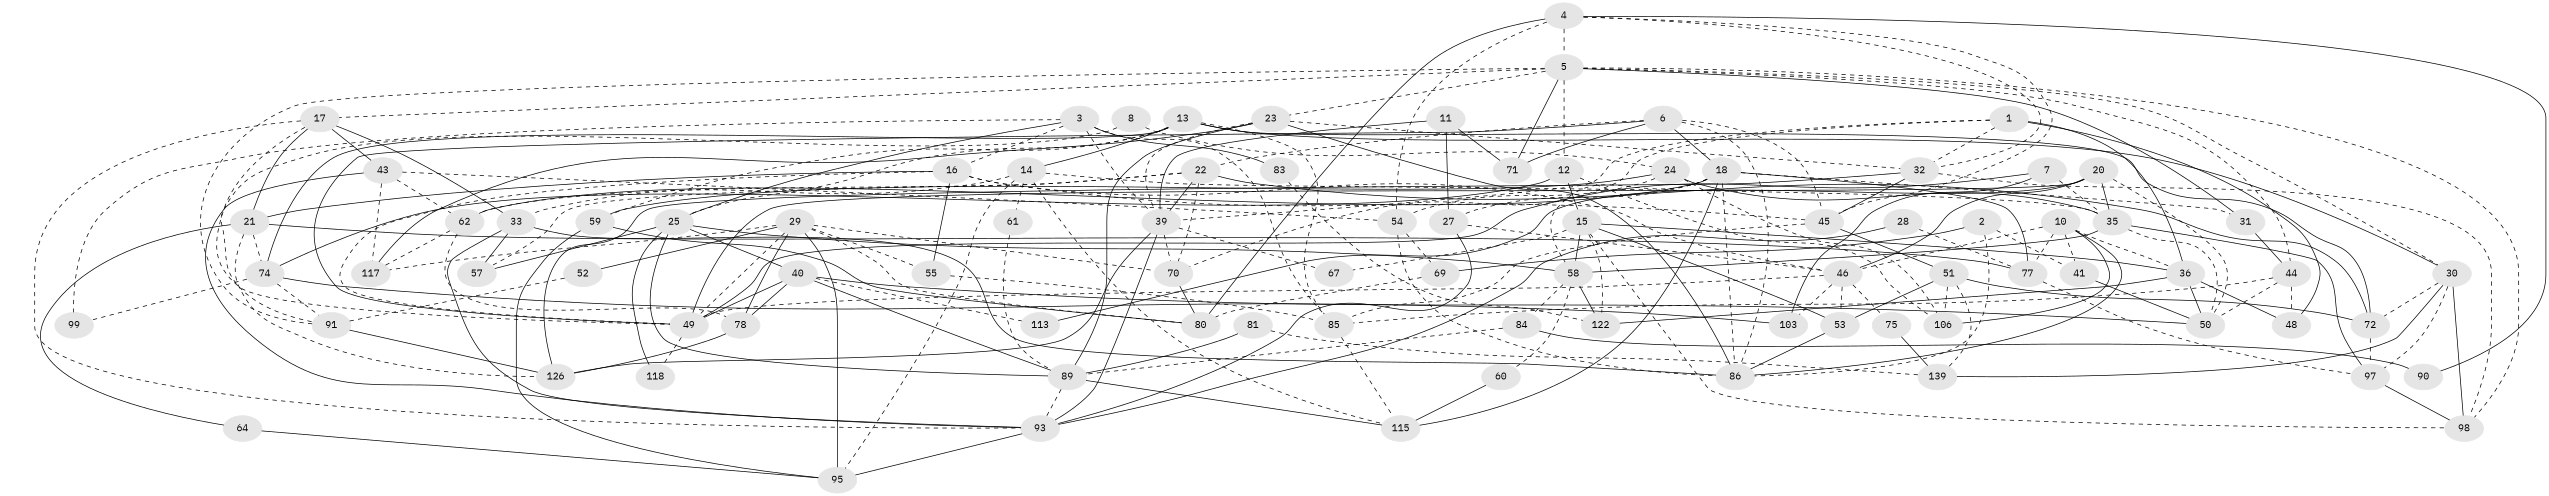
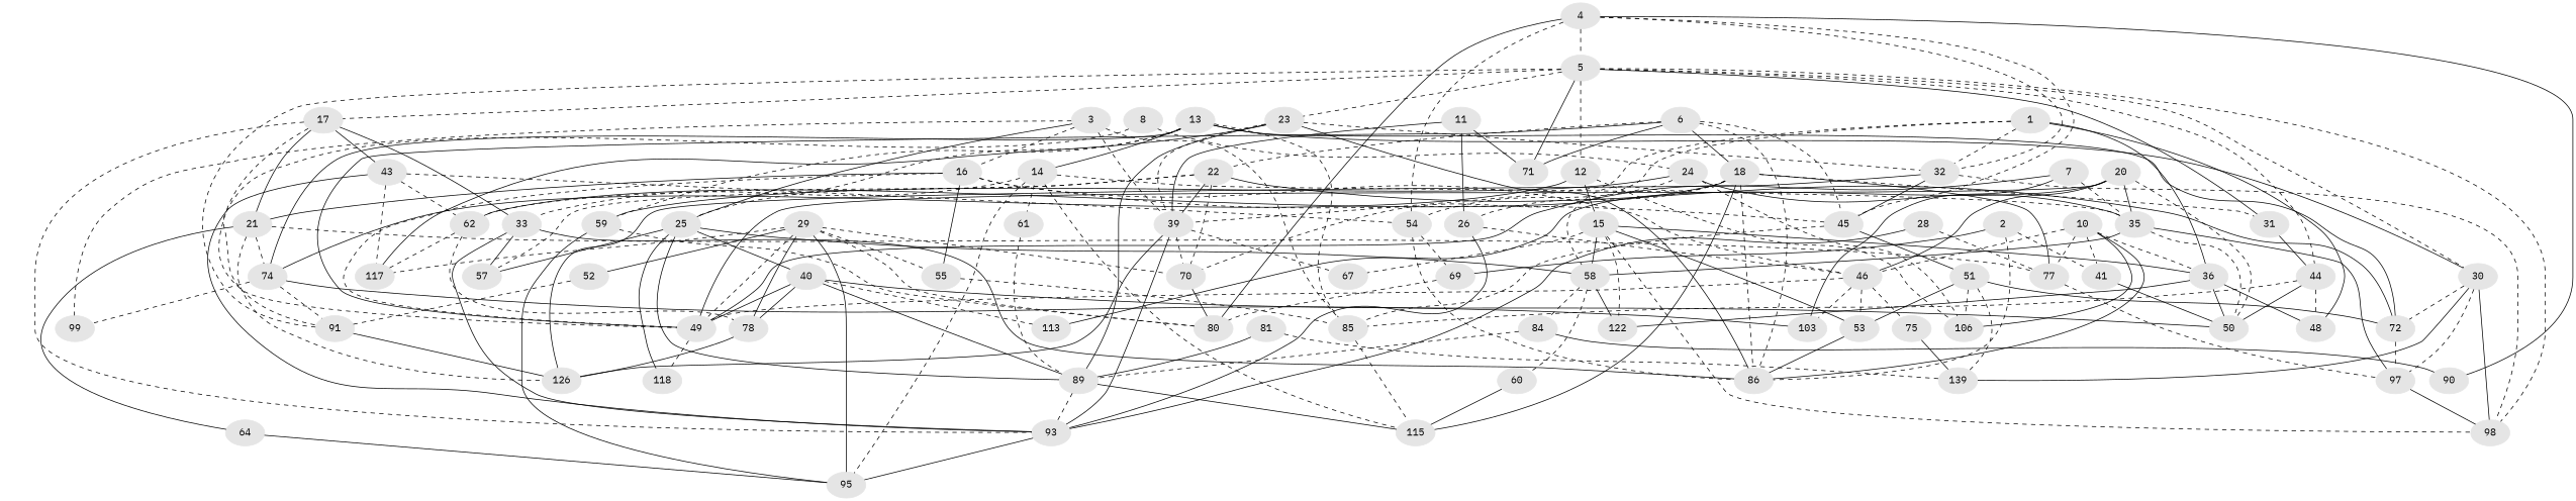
  graph {
    fontname="IBM Plex Mono"
    node [color=gray90 fontname="IBM Plex Mono" style=filled]
    edge [fontname="IBM Plex Mono" style=dashed]
    1 [super="+47"]
    32
    36 [super="+125"]
    39 [super="+68"]
    48
    70 [super="+109"]
    45 [super="+73"]
    98 [super="+107"]
    126
    122
    50 [super="+116"]
    67
    93 [super="+100"]
    80
    2
    41
    69
    86 [super="+101"]
    3 [super="+9"]
    16 [super="+65"]
    25 [super="+104"]
-   83
    85 [super="+96"]
    99
    49 [super="+56"]
    46 [super="+112"]
    21 [super="+121"]
    55
    58 [super="+105"]
    57
    89 [super="+123"]
    40 [super="+44"]
    118
    115 [super="+128"]
    4 [super="+120"]
    5 [super="+94"]
    54 [super="+66"]
    90
    12
    17 [super="+88"]
    23 [super="+111"]
    30
    31
    n44 [label=44]
    71
    91 [super="+124"]
    51 [super="+79"]
    106
    15 [super="+108"]
    74 [super="+131"]
    33 [super="+119"]
    43 [super="+130"]
    117
    72
    97
    n56 [label=139]
    6 [super="+63"]
    18 [super="+37"]
    22 [super="+87"]
    77
-   27
+   27 [label=26]
    62 [super="+102"]
    35 [super="+82"]
    7
    103
    24 [super="+38"]
    59
    8
    10 [super="+19"]
    53 [super="+110"]
    75
    11 [super="+92"]
    13 [super="+127"]
    14 [super="+76"]
    61
    95
    60
    84
    64
    78 [super="+114"]
    20 [super="+26"]
    113
    28
    29 [super="+34"]
    52
    81
    1 -- 32
    1 -- 36 [style=solid]
    1 -- 39
    1 -- 48 [style=solid weight=2]
    1 -- 70
    32 -- 45 [style=solid]
    32 -- 98
    32 -- 126 [style=solid]
    36 -- 48 [style=solid]
    36 -- 122 [style=solid]
    36 -- 50 [style=solid]
    39 -- 70 [weight=2]
    39 -- 126 [style=solid]
    39 -- 67
    39 -- 93 [style=solid]
    70 -- 80 [style=solid]
    45 -- 85
    45 -- 51 [style=solid]
    93 -- 95 [style=solid]
    2 -- 41
    2 -- 69 [style=solid]
    2 -- 86
    41 -- 50 [style=solid]
    69 -- 80
    3 -- 39 [weight=2]
    3 -- 16
    3 -- 25 [style=solid]
-   3 -- 83 [style=solid]
    3 -- 85 [weight=2]
    3 -- 99
    16 -- 45
    16 -- 49
    16 -- 46
    16 -- 21 [style=solid]
    16 -- 55 [style=solid]
    25 -- 58 [style=solid]
    25 -- 57 [style=solid]
    25 -- 89 [style=solid]
    25 -- 40 [style=solid]
    25 -- 118 [style=solid]
-   83 -- 122
    85 -- 115 [weight=2]
    49 -- 118
    46 -- 49
    46 -- 103
    46 -- 53
    46 -- 75
    21 -- 126
    21 -- 74 [weight=2]
-   21 -- 77 [style=solid]
+   21 -- 77
    21 -- 64 [style=solid]
    55 -- 85
    58 -- 122 [style=solid]
    58 -- 60
    58 -- 84
    89 -- 93
    89 -- 115 [style=solid]
    40 -- 50 [style=solid]
    40 -- 49 [style=solid]
    40 -- 89 [style=solid]
    40 -- 78 [style=solid]
    40 -- 113
    4 -- 32
    4 -- 45
    4 -- 80 [style=solid]
    4 -- 5
    4 -- 54 [weight=2]
    4 -- 90 [style=solid]
    5 -- 98
    5 -- 12
    5 -- 17
    5 -- 23
    5 -- 30
    5 -- 31 [style=solid]
    5 -- n44
    5 -- 71 [style=solid]
    5 -- 91
    54 -- 69
    54 -- 86
    12 -- 106
    12 -- 15 [style=solid]
    12 -- 74 [style=solid]
    17 -- 93
    17 -- 49
    17 -- 21 [style=solid]
    17 -- 33 [style=solid]
    17 -- 43 [style=solid]
    23 -- 32
    23 -- 39
    23 -- 86 [style=solid]
    23 -- 89 [style=solid]
    23 -- 117 [style=solid]
    30 -- 98 [style=solid]
    30 -- 72
    30 -- 97
    30 -- n56 [style=solid]
    31 -- n44 [style=solid]
    n44 -- 48
-   n44 -- 50
+   n44 -- 50 [style=solid]
    n44 -- 85
    91 -- 126 [style=solid]
    51 -- 106
    51 -- 72 [style=solid]
    51 -- n56
    51 -- 53 [style=solid]
    15 -- 36 [style=solid]
    15 -- 98
    15 -- 122
    15 -- 67
    15 -- 58 [style=solid]
    15 -- 53 [style=solid]
    74 -- 99
    74 -- 91
    74 -- 103 [style=solid]
    33 -- 93 [style=solid]
    33 -- 86 [style=solid]
    33 -- 57 [style=solid]
    43 -- 93 [style=solid]
    43 -- 54
    43 -- 117
    43 -- 62
    72 -- 97
    97 -- 98 [style=solid]
    6 -- 45
    6 -- 86
    6 -- 49 [style=solid]
    6 -- 71 [style=solid]
    6 -- 18 [style=solid]
    6 -- 22
    18 -- 86
    18 -- 58
    18 -- 115 [style=solid]
    18 -- 31
    18 -- 77 [style=solid]
    18 -- 27
    18 -- 62 [style=solid]
    22 -- 39 [style=solid]
    22 -- 70
    22 -- 57
    22 -- 72 [style=solid]
    22 -- 62
    77 -- 97
    27 -- 93 [style=solid]
    27 -- 46
    62 -- 117
    62 -- 78
    35 -- 50
    35 -- 58 [style=solid]
    35 -- 97 [style=solid]
    7 -- 49 [style=solid]
    7 -- 35
    7 -- 103 [style=solid]
    24 -- 54
    24 -- 106
    24 -- 35 [style=solid]
    24 -- 59 [style=solid]
-   59 -- 80 [style=solid]
+   59 -- 80
    59 -- 95 [style=solid]
    8 -- 91
    8 -- 24
    10 -- 36
    10 -- 41
    10 -- 86 [style=solid]
    10 -- 46
    10 -- 106 [style=solid]
    10 -- 77
    53 -- 86 [style=solid]
    75 -- n56 [style=solid]
    11 -- 39 [style=solid]
    11 -- 71 [style=solid]
    11 -- 27 [style=solid]
    13 -- 25
    13 -- 85
    13 -- 30 [style=solid]
    13 -- 74 [style=solid]
    13 -- 72 [style=solid]
    13 -- 59
    13 -- 14 [style=solid]
    14 -- 115
    14 -- 33
    14 -- 35
    14 -- 61
    14 -- 95
    61 -- 89
    60 -- 115 [style=solid]
    84 -- 89
    84 -- 90 [style=solid]
    64 -- 95 [style=solid]
    78 -- 126 [style=solid]
    20 -- 50
    20 -- 49 [style=solid]
    20 -- 46 [style=solid]
    20 -- 35 [style=solid]
    20 -- 113 [style=solid]
    28 -- 93 [style=solid]
    28 -- 77
    29 -- 70
    29 -- 80
    29 -- 49
    29 -- 55
    29 -- 117
    29 -- 95 [style=solid]
    29 -- 78 [style=solid]
    29 -- 52 [style=solid]
    52 -- 91 [weight=2]
    81 -- 89 [style=solid]
    81 -- n56
  }
